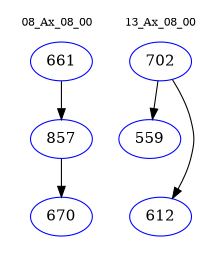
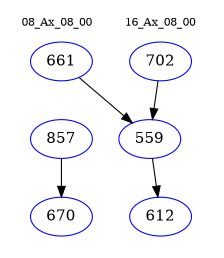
  digraph {
    node [color=blue]
    edge [color=black]
    n1 [label=661]
    n2 [label=857]
    n3 [label=670]
    n4 [label=702]
    n5 [label=559]
    n6 [label=612]
    subgraph cluster_1 {
      color=white
      fontsize=10
      label="08_Ax_08_00"
      n1
      n2
      n3
    }
    subgraph cluster_2 {
      color=white
      fontsize=10
-     label="13_Ax_08_00"
+     label="16_Ax_08_00"
      n4
      n5
      n6
    }
-   n1 -> n2
+   n1 -> n5
    n2 -> n3
    n4 -> n5
-   n4 -> n6
+   n5 -> n6
  }
